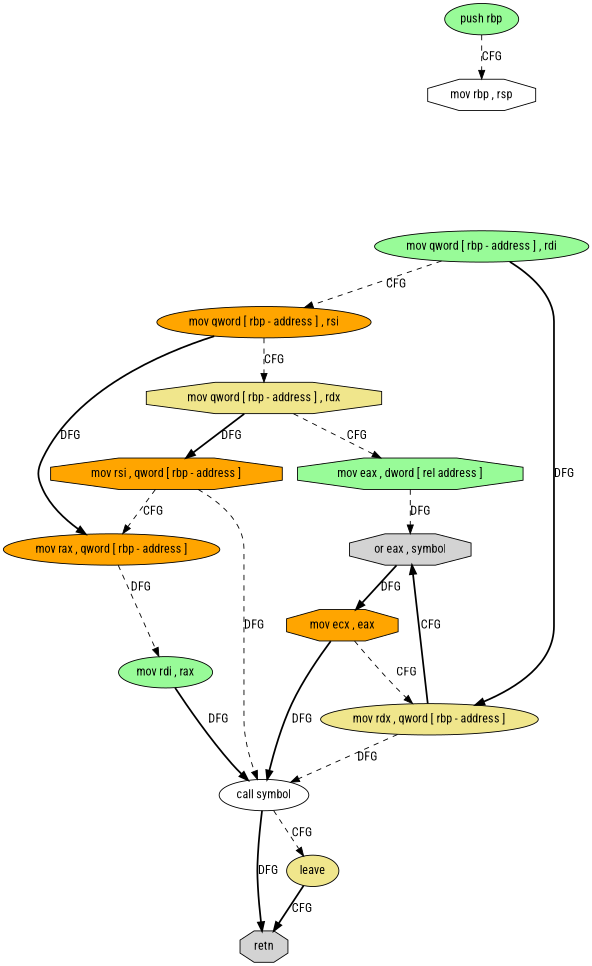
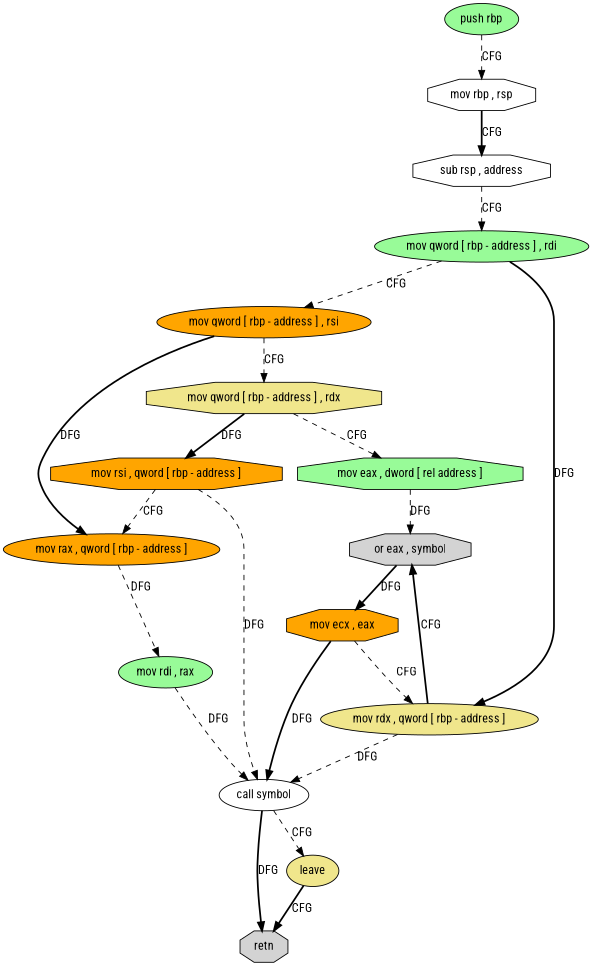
  digraph {
    fontname="Roboto Condensed"
    node [fillcolor=palegreen fontname="Roboto Condensed" shape=ellipse style=filled]
    edge [fontname="Roboto Condensed" style=dashed]
    n1 [label="push rbp"]
    n2 [fillcolor=white label="mov rbp , rsp" shape=octagon]
+   n3 [fillcolor=white label="sub rsp , address" shape=octagon]
    n4 [label="mov qword [ rbp - address ] , rdi"]
    n5 [fillcolor=orange label="mov qword [ rbp - address ] , rsi"]
    n6 [fillcolor=khaki label="mov rdx , qword [ rbp - address ]"]
    n7 [fillcolor=khaki label="mov qword [ rbp - address ] , rdx" shape=octagon]
    n8 [fillcolor=orange label="mov rax , qword [ rbp - address ]"]
    n9 [fillcolor=lightgrey label="or eax , symbol" shape=octagon]
    n10 [fillcolor=white label="call symbol"]
    n11 [label="mov eax , dword [ rel address ]" shape=octagon]
    n12 [fillcolor=orange label="mov rsi , qword [ rbp - address ]" shape=octagon]
    n13 [label="mov rdi , rax"]
    n14 [fillcolor=orange label="mov ecx , eax" shape=octagon]
    n15 [fillcolor=khaki label=leave]
    n16 [fillcolor=lightgrey label=retn shape=octagon]
    n1 -> n2 [label=CFG]
+   n2 -> n3 [label=CFG style=bold]
+   n3 -> n4 [label=CFG]
    n4 -> n5 [label=CFG]
    n4 -> n6 [label=DFG style=bold]
    n5 -> n7 [label=CFG]
    n5 -> n8 [label=DFG style=bold]
    n6 -> n9 [label=CFG style=bold]
    n6 -> n10 [label=DFG]
    n7 -> n11 [label=CFG]
    n7 -> n12 [label=DFG style=bold]
    n8 -> n13 [label=DFG]
    n9 -> n14 [label=DFG style=bold]
    n10 -> n15 [label=CFG]
    n10 -> n16 [label=DFG style=bold]
    n11 -> n9 [label=DFG]
    n12 -> n8 [label=CFG]
    n12 -> n10 [label=DFG]
-   n13 -> n10 [label=DFG style=bold]
+   n13 -> n10 [label=DFG]
    n14 -> n6 [label=CFG]
    n14 -> n10 [label=DFG style=bold]
    n15 -> n16 [label=CFG style=bold]
  }
